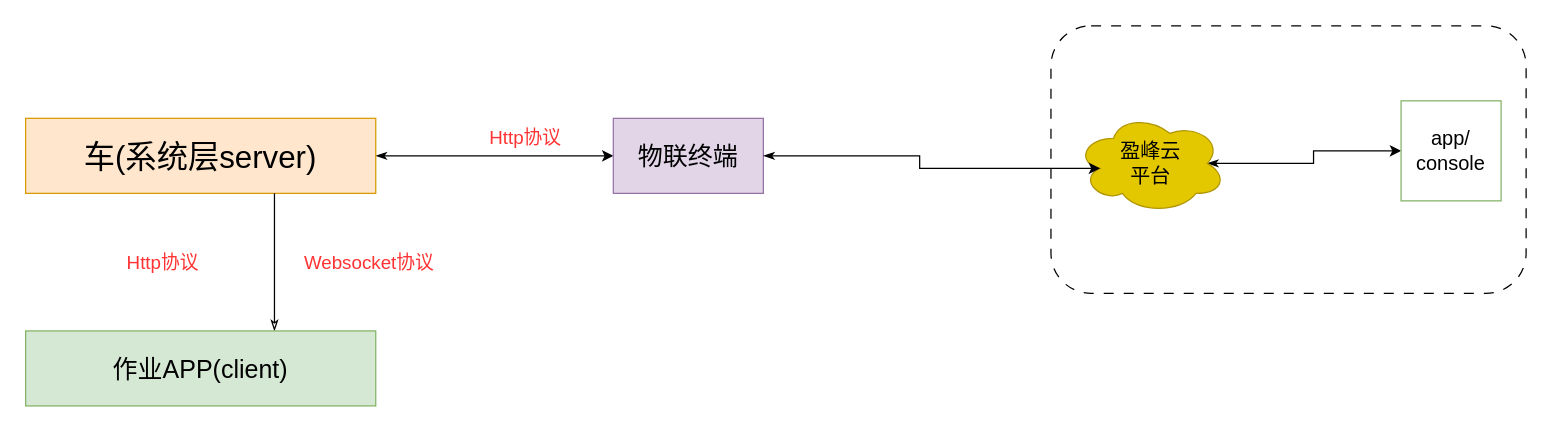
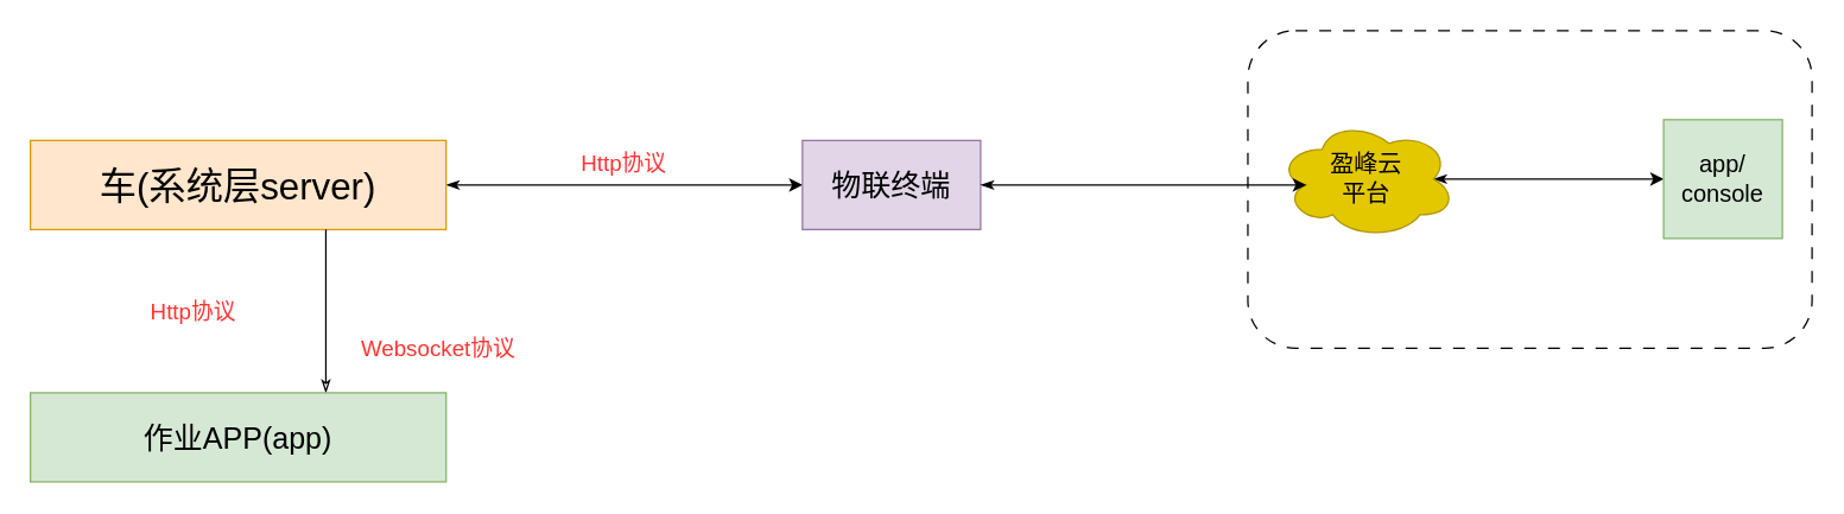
  <mxCell id="0" />
  <mxCell id="1" parent="0" />
  <mxCell id="2" value="" style="rounded=1;whiteSpace=wrap;html=1;dashed=1;dashPattern=8 8;" parent="1" vertex="1"><mxGeometry x="840" y="20" width="380" height="214" as="geometry" /></mxCell>
  <mxCell id="3" style="edgeStyle=orthogonalEdgeStyle;rounded=0;orthogonalLoop=1;jettySize=auto;html=1;exitX=1;exitY=0.5;exitDx=0;exitDy=0;entryX=0;entryY=0.5;entryDx=0;entryDy=0;startArrow=classicThin;startFill=1;" parent="1" source="4" target="8" edge="1"><mxGeometry relative="1" as="geometry" /></mxCell>
  <mxCell id="4" value="&lt;font style=&quot;font-size: 25px;&quot;&gt;车(系统层server)&lt;/font&gt;" style="rounded=0;whiteSpace=wrap;html=1;fillColor=#ffe6cc;strokeColor=#d79b00;" parent="1" vertex="1"><mxGeometry x="20" y="94" width="280" height="60" as="geometry" /></mxCell>
  <mxCell id="5" style="edgeStyle=orthogonalEdgeStyle;rounded=0;orthogonalLoop=1;jettySize=auto;html=1;exitX=0.5;exitY=0;exitDx=0;exitDy=0;entryX=0.5;entryY=1;entryDx=0;entryDy=0;startArrow=classicThin;startFill=0;endArrow=none;" parent="1" edge="1"><mxGeometry relative="1" as="geometry"><mxPoint x="219" y="264" as="sourcePoint" /><mxPoint x="219" y="154" as="targetPoint" /></mxGeometry></mxCell>
- <mxCell id="6" value="&lt;font style=&quot;font-size: 20px;&quot;&gt;作业APP(client)&lt;/font&gt;" style="rounded=0;whiteSpace=wrap;html=1;fillColor=#d5e8d4;strokeColor=#82b366;" parent="1" vertex="1"><mxGeometry x="20" y="264" width="280" height="60" as="geometry" /></mxCell>
+ <mxCell id="6" value="&lt;font style=&quot;font-size: 20px;&quot;&gt;作业APP(app)&lt;/font&gt;" style="rounded=0;whiteSpace=wrap;html=1;fillColor=#d5e8d4;strokeColor=#82b366;" parent="1" vertex="1"><mxGeometry x="20" y="264" width="280" height="60" as="geometry" /></mxCell>
  <mxCell id="7" value="&lt;font style=&quot;font-size: 15px; color: rgb(255, 51, 51);&quot;&gt;Http协议&lt;/font&gt;" style="text;html=1;align=center;verticalAlign=middle;whiteSpace=wrap;rounded=0;" parent="1" vertex="1"><mxGeometry x="100" y="194" width="60" height="30" as="geometry" /></mxCell>
- <mxCell id="8" value="&lt;font style=&quot;font-size: 20px;&quot;&gt;物联终端&lt;/font&gt;" style="rounded=0;whiteSpace=wrap;html=1;fillColor=#e1d5e7;strokeColor=#9673a6;" parent="1" vertex="1"><mxGeometry x="490" y="94" width="120" height="60" as="geometry" /></mxCell>
+ <mxCell id="8" value="&lt;font style=&quot;font-size: 20px;&quot;&gt;物联终端&lt;/font&gt;" style="rounded=0;whiteSpace=wrap;html=1;fillColor=#e1d5e7;strokeColor=#9673a6;" parent="1" vertex="1"><mxGeometry x="540" y="94" width="120" height="60" as="geometry" /></mxCell>
  <mxCell id="9" style="edgeStyle=orthogonalEdgeStyle;rounded=0;orthogonalLoop=1;jettySize=auto;html=1;exitX=0.875;exitY=0.5;exitDx=0;exitDy=0;exitPerimeter=0;startArrow=classicThin;startFill=1;" parent="1" source="10" target="13" edge="1"><mxGeometry relative="1" as="geometry" /></mxCell>
- <mxCell id="10" value="&lt;font style=&quot;font-size: 16px;&quot;&gt;盈峰云&lt;/font&gt;&lt;div&gt;&lt;font style=&quot;font-size: 16px;&quot;&gt;平台&lt;/font&gt;&lt;/div&gt;" style="ellipse;shape=cloud;whiteSpace=wrap;html=1;fillColor=#e3c800;fontColor=#000000;strokeColor=#B09500;" parent="1" vertex="1"><mxGeometry x="860" y="90" width="120" height="80" as="geometry" /></mxCell>
+ <mxCell id="10" value="&lt;font style=&quot;font-size: 16px;&quot;&gt;盈峰云&lt;/font&gt;&lt;div&gt;&lt;font style=&quot;font-size: 16px;&quot;&gt;平台&lt;/font&gt;&lt;/div&gt;" style="ellipse;shape=cloud;whiteSpace=wrap;html=1;fillColor=#e3c800;fontColor=#000000;strokeColor=#B09500;" parent="1" vertex="1"><mxGeometry x="860" y="80" width="120" height="80" as="geometry" /></mxCell>
  <mxCell id="11" style="edgeStyle=orthogonalEdgeStyle;rounded=0;orthogonalLoop=1;jettySize=auto;html=1;exitX=1;exitY=0.5;exitDx=0;exitDy=0;entryX=0.16;entryY=0.55;entryDx=0;entryDy=0;entryPerimeter=0;startArrow=classicThin;startFill=1;" parent="1" source="8" target="10" edge="1"><mxGeometry relative="1" as="geometry" /></mxCell>
  <mxCell id="12" value="&lt;font style=&quot;font-size: 15px; color: rgb(255, 51, 51);&quot;&gt;Http协议&lt;/font&gt;" style="text;html=1;align=center;verticalAlign=middle;whiteSpace=wrap;rounded=0;" parent="1" vertex="1"><mxGeometry x="390" y="94" width="60" height="30" as="geometry" /></mxCell>
- <mxCell id="13" value="&lt;font style=&quot;font-size: 16px;&quot;&gt;app/&lt;/font&gt;&lt;div&gt;&lt;font style=&quot;font-size: 16px;&quot;&gt;console&lt;/font&gt;&lt;/div&gt;" style="whiteSpace=wrap;html=1;aspect=fixed;fillColor=#ffffff;strokeColor=#82b366;" parent="1" vertex="1"><mxGeometry x="1120" y="80" width="80" height="80" as="geometry" /></mxCell>
- <mxCell id="14" value="&lt;font style=&quot;font-size: 15px; color: rgb(255, 51, 51);&quot;&gt;Websocket协议&lt;/font&gt;" style="text;html=1;align=center;verticalAlign=middle;whiteSpace=wrap;rounded=0;" vertex="1" parent="1"><mxGeometry x="230" y="194" width="130" height="30" as="geometry" /></mxCell>
+ <mxCell id="13" value="&lt;font style=&quot;font-size: 16px;&quot;&gt;app/&lt;/font&gt;&lt;div&gt;&lt;font style=&quot;font-size: 16px;&quot;&gt;console&lt;/font&gt;&lt;/div&gt;" style="whiteSpace=wrap;html=1;aspect=fixed;fillColor=#d5e8d4;strokeColor=#82b366;" parent="1" vertex="1"><mxGeometry x="1120" y="80" width="80" height="80" as="geometry" /></mxCell>
+ <mxCell id="14" value="&lt;font style=&quot;font-size: 15px; color: rgb(255, 51, 51);&quot;&gt;Websocket协议&lt;/font&gt;" style="text;html=1;align=center;verticalAlign=middle;whiteSpace=wrap;rounded=0;" vertex="1" parent="1"><mxGeometry x="230" y="219" width="130" height="30" as="geometry" /></mxCell>
